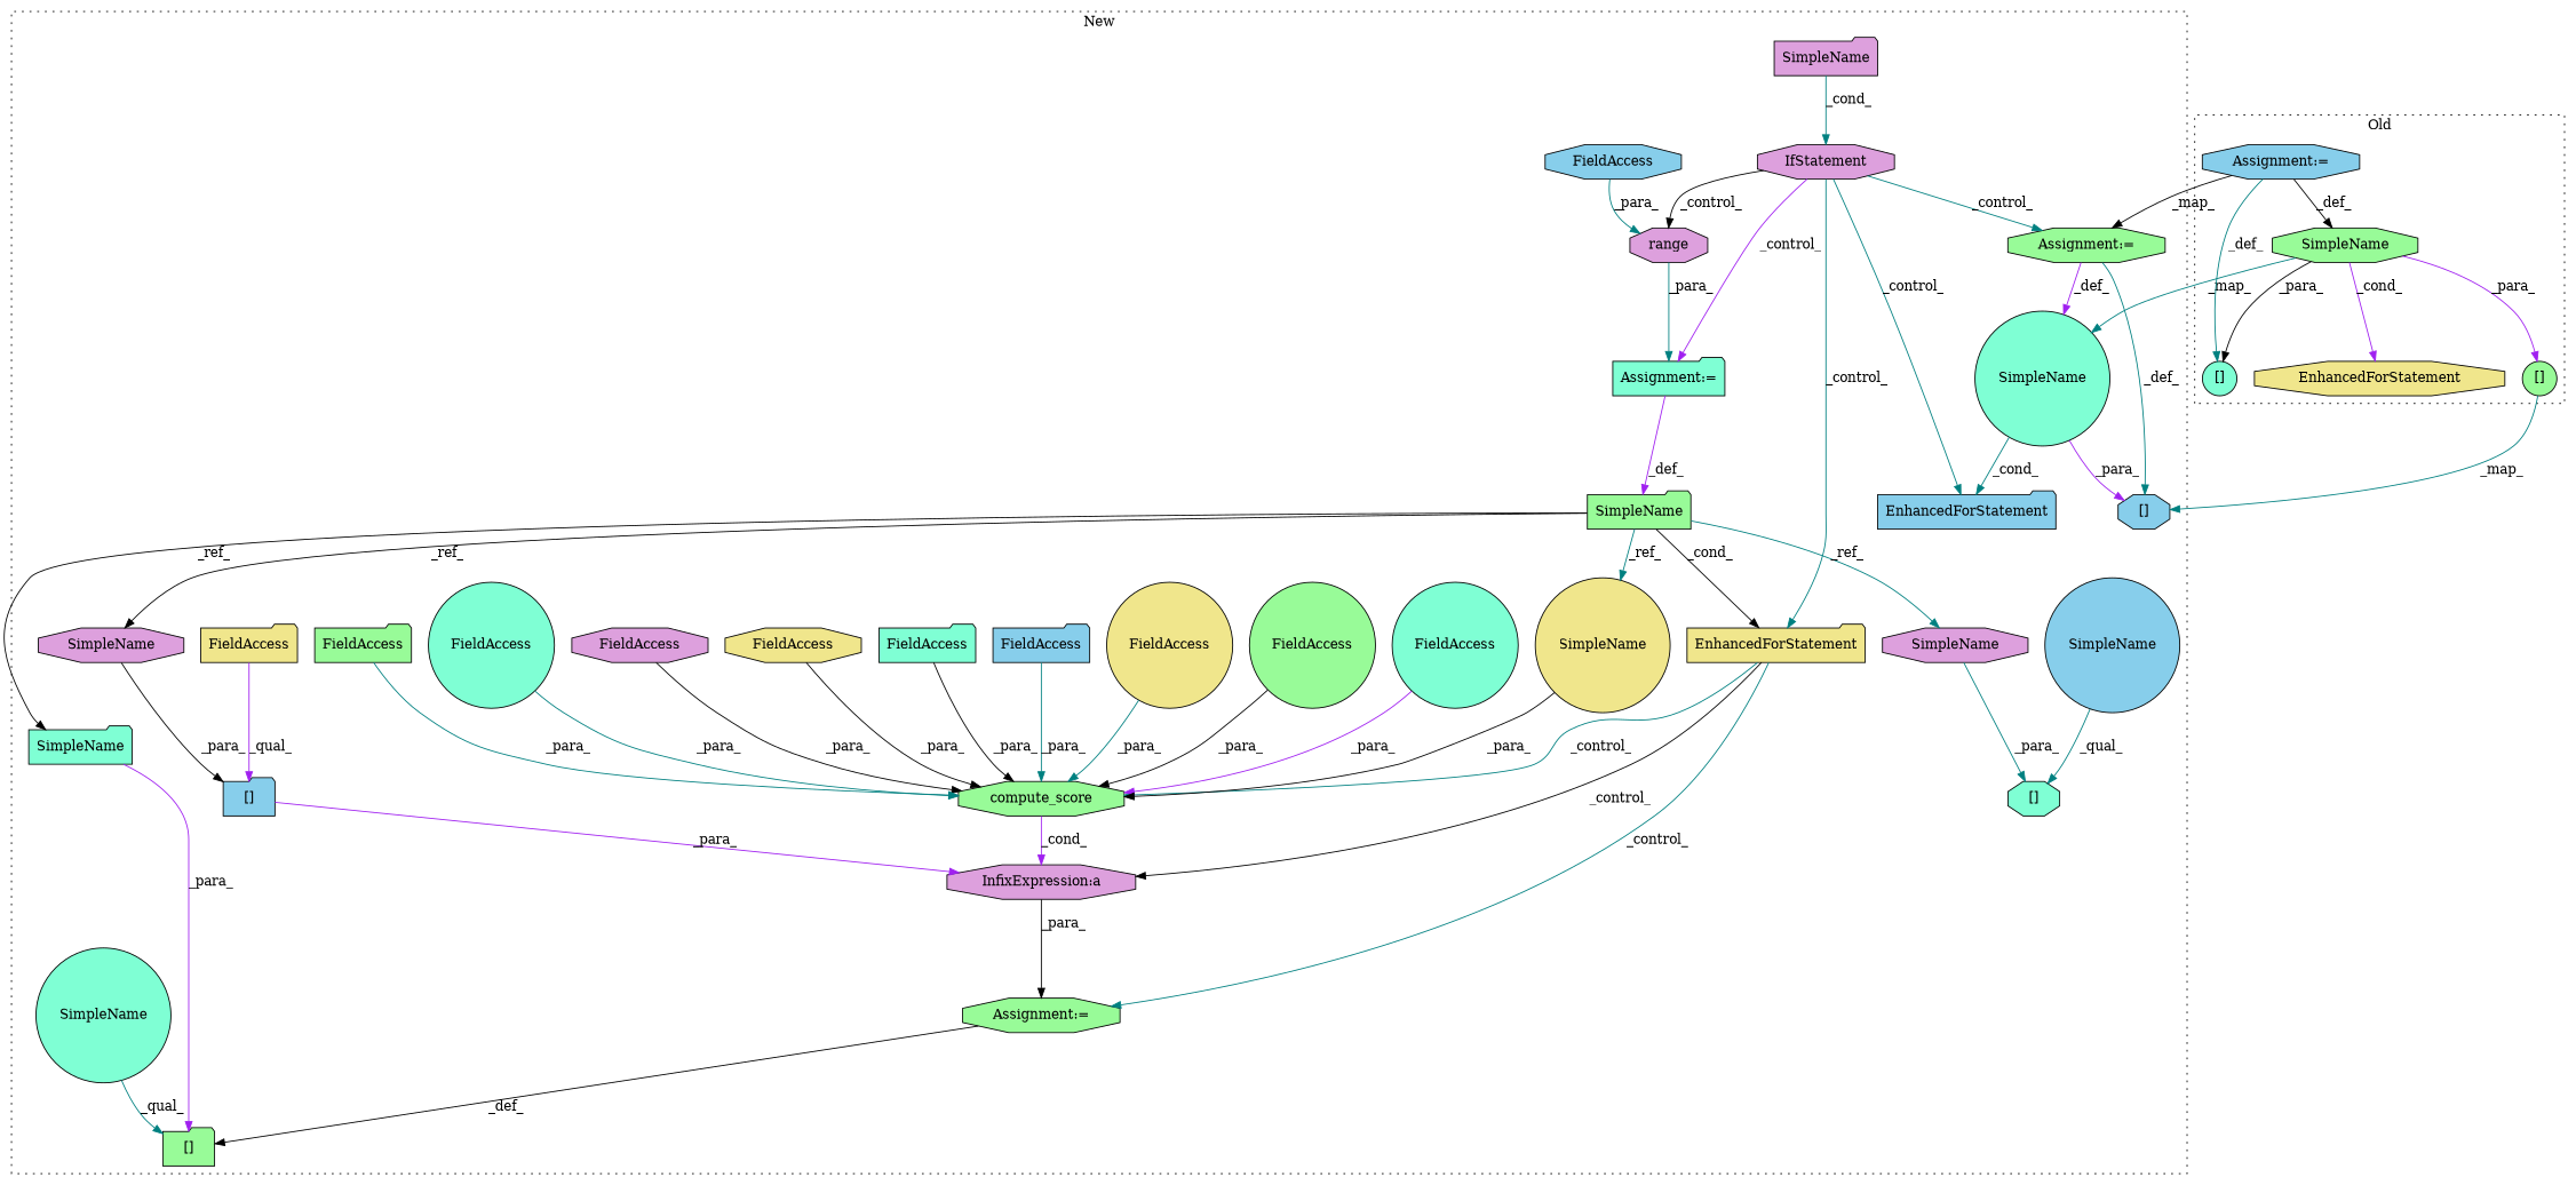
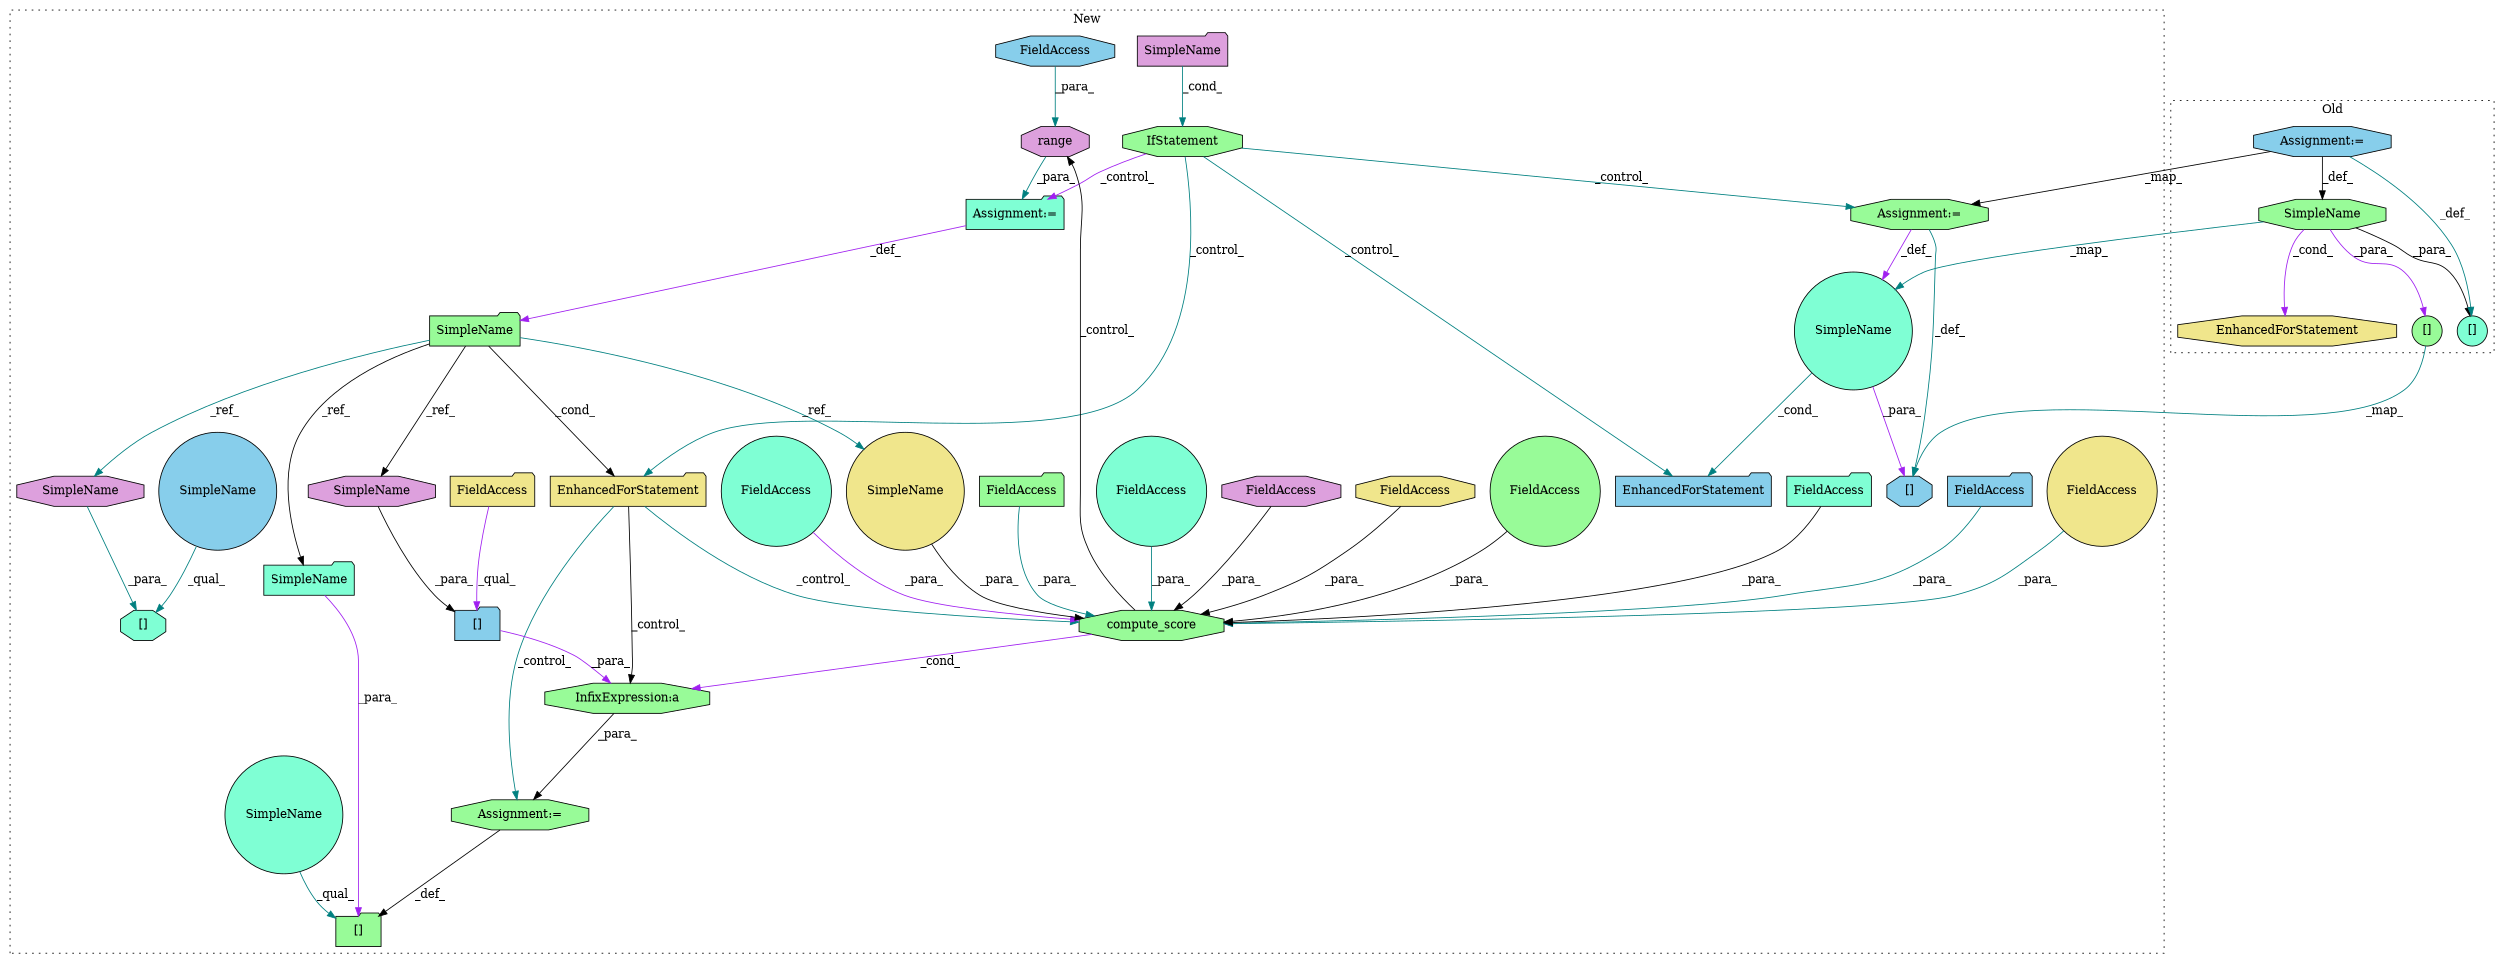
  digraph {
    node [a=22 fillcolor=palegreen l=11 s="9569,9587" shape=octagon style=filled]
    edge [color=teal]
    n1 [a=2 fillcolor=aquamarine l="7,1" label="[]" shape=circle]
    n2 [a=42 label=SimpleName s=9524]
    n3 [a=2 l="7,1" label="[]" shape=circle]
    n4 [a=70 fillcolor=khaki l="53,2" label=EnhancedForStatement s="9467,9559"]
    n5 [a=7 fillcolor=skyblue l="53,2" label="Assignment:=" s="9467,9559"]
    n6 [a=32 fillcolor=plum l="6,1" label=range s="11362,11382"]
    n7 [a=7 fillcolor=aquamarine l="57,2" label="Assignment:=" s="11287,11383" shape=folder]
    n8 [a=70 fillcolor=khaki l="57,2" label=EnhancedForStatement s="11287,11383" shape=folder]
    n9 [a=2 fillcolor=skyblue l="8,1" label="[]" s="11417,11436" shape=folder]
    n10 [a=42 label=SimpleName s=11348 shape=folder]
    n11 [fillcolor=khaki l=7 label=FieldAccess s=11417 shape=folder]
    n12 [a=7 l=2 label="Assignment:=" s=11414]
    n13 [a=2 fillcolor=aquamarine l="7,1" label="[]" s="11395,11413"]
    n14 [fillcolor=skyblue l=14 label=FieldAccess s=11368]
-   n15 [a=25 fillcolor=plum l="4,2" label=IfStatement s="11200,11220"]
-   n16 [a=27 fillcolor=plum l=3 label="InfixExpression:a" s=11437]
+   n15 [a=25 l="4,2" label=IfStatement s="11200,11220"]
+   n16 [a=27 l=3 label="InfixExpression:a" s=11437]
    n17 [a=2 l="7,1" label="[]" s="11395,11413" shape=folder]
    n18 [a=42 fillcolor=plum label=SimpleName shape=folder l="" s=""]
    n19 [a=42 fillcolor=aquamarine label=SimpleName s=11690 shape=circle]
    n20 [a=2 fillcolor=skyblue l="7,1" label="[]" s="11737,11755"]
    n21 [a=32 l="14,1" label=compute_score s="11440,11540"]
    n22 [fillcolor=aquamarine l=4 label=FieldAccess s=11454 shape=circle]
    n23 [l=1 label=FieldAccess s=11518 shape=circle]
    n24 [fillcolor=khaki l=7 label=FieldAccess s=11497 shape=circle]
    n25 [fillcolor=skyblue l=4 label=FieldAccess s=11480 shape=folder]
    n26 [fillcolor=aquamarine l=10 label=FieldAccess s=11505 shape=folder]
    n27 [fillcolor=khaki l=9 label=FieldAccess s=11531]
    n28 [fillcolor=plum label=FieldAccess s=11485]
    n29 [fillcolor=aquamarine l=5 label=FieldAccess s=11459 shape=circle]
    n30 [l=10 label=FieldAccess s=11520 shape=folder]
    n31 [a=70 fillcolor=skyblue l="57,2" label=EnhancedForStatement s="11629,11725" shape=folder]
    n32 [a=7 l="57,2" label="Assignment:=" s="11629,11725"]
    n33 [a=42 fillcolor=plum label=SimpleName s=11402]
    n34 [a=42 fillcolor=aquamarine label=SimpleName s=11402 shape=folder]
    n35 [a=42 fillcolor=plum label=SimpleName s=11425]
    n36 [a=42 fillcolor=khaki label=SimpleName s=11468 shape=circle]
    n37 [a=42 fillcolor=skyblue l=6 label=SimpleName s=11395 shape=circle]
    n38 [a=42 fillcolor=aquamarine l=6 label=SimpleName s=11395 shape=circle]
    subgraph cluster_1 {
      label=Old
      style=dotted
      n1
      n2
      n3
      n4
      n5
    }
    subgraph cluster_2 {
      label=New
      style=dotted
      n6
      n7
      n8
      n9
      n10
      n11
      n12
      n13
      n14
      n15
      n16
      n17
      n18
      n19
      n20
      n21
      n22
      n23
      n24
      n25
      n26
      n27
      n28
      n29
      n30
      n31
      n32
      n33
      n34
      n35
      n36
      n37
      n38
    }
    n2 -> n1 [color=black label=_para_]
    n2 -> n3 [color=purple label=_para_]
    n2 -> n4 [color=purple label=_cond_]
    n2 -> n19 [label=_map_]
    n3 -> n20 [label=_map_]
    n5 -> n1 [label=_def_]
    n5 -> n2 [color=black label=_def_]
    n5 -> n32 [color=black label=_map_]
    n6 -> n7 [label=_para_]
    n7 -> n10 [color=purple label=_def_]
    n8 -> n12 [label=_control_]
    n8 -> n16 [color=black label=_control_]
    n8 -> n21 [label=_control_]
    n9 -> n16 [color=purple label=_para_]
    n10 -> n8 [color=black label=_cond_]
    n10 -> n33 [label=_ref_]
    n10 -> n34 [color=black label=_ref_]
    n10 -> n35 [color=black label=_ref_]
    n10 -> n36 [label=_ref_]
    n11 -> n9 [color=purple label=_qual_]
    n12 -> n17 [color=black label=_def_]
    n14 -> n6 [label=_para_]
-   n15 -> n6 [color=black label=_control_]
+   n21 -> n6 [color=black label=_control_]
    n15 -> n7 [color=purple label=_control_]
    n15 -> n8 [label=_control_]
    n15 -> n31 [label=_control_]
    n15 -> n32 [label=_control_]
    n16 -> n12 [color=black label=_para_]
    n18 -> n15 [label=_cond_]
    n19 -> n20 [color=purple label=_para_]
    n19 -> n31 [label=_cond_]
    n21 -> n16 [color=purple label=_cond_]
    n22 -> n21 [color=purple label=_para_]
    n23 -> n21 [color=black label=_para_]
    n24 -> n21 [label=_para_]
    n25 -> n21 [label=_para_]
    n26 -> n21 [color=black label=_para_]
    n27 -> n21 [color=black label=_para_]
    n28 -> n21 [color=black label=_para_]
    n29 -> n21 [label=_para_]
    n30 -> n21 [label=_para_]
    n32 -> n19 [color=purple label=_def_]
    n32 -> n20 [label=_def_]
    n33 -> n13 [label=_para_]
    n34 -> n17 [color=purple label=_para_]
    n35 -> n9 [color=black label=_para_]
    n36 -> n21 [color=black label=_para_]
    n37 -> n13 [label=_qual_]
    n38 -> n17 [label=_qual_]
  }
